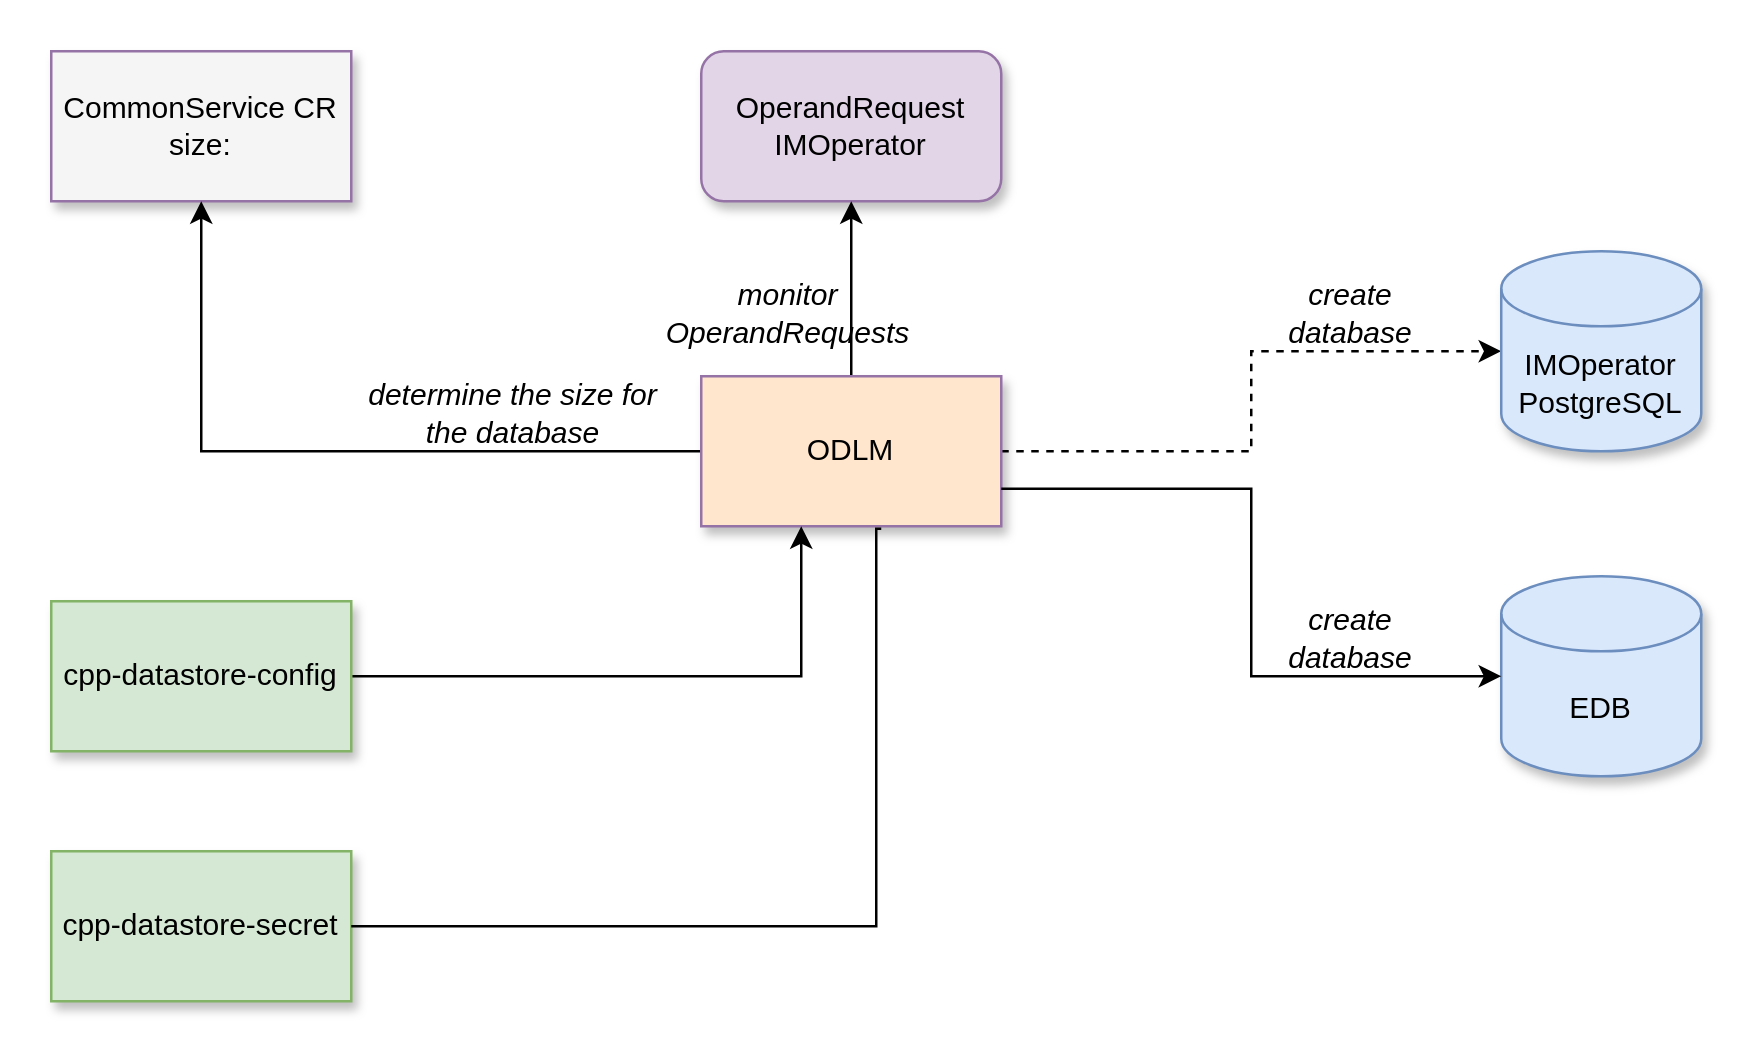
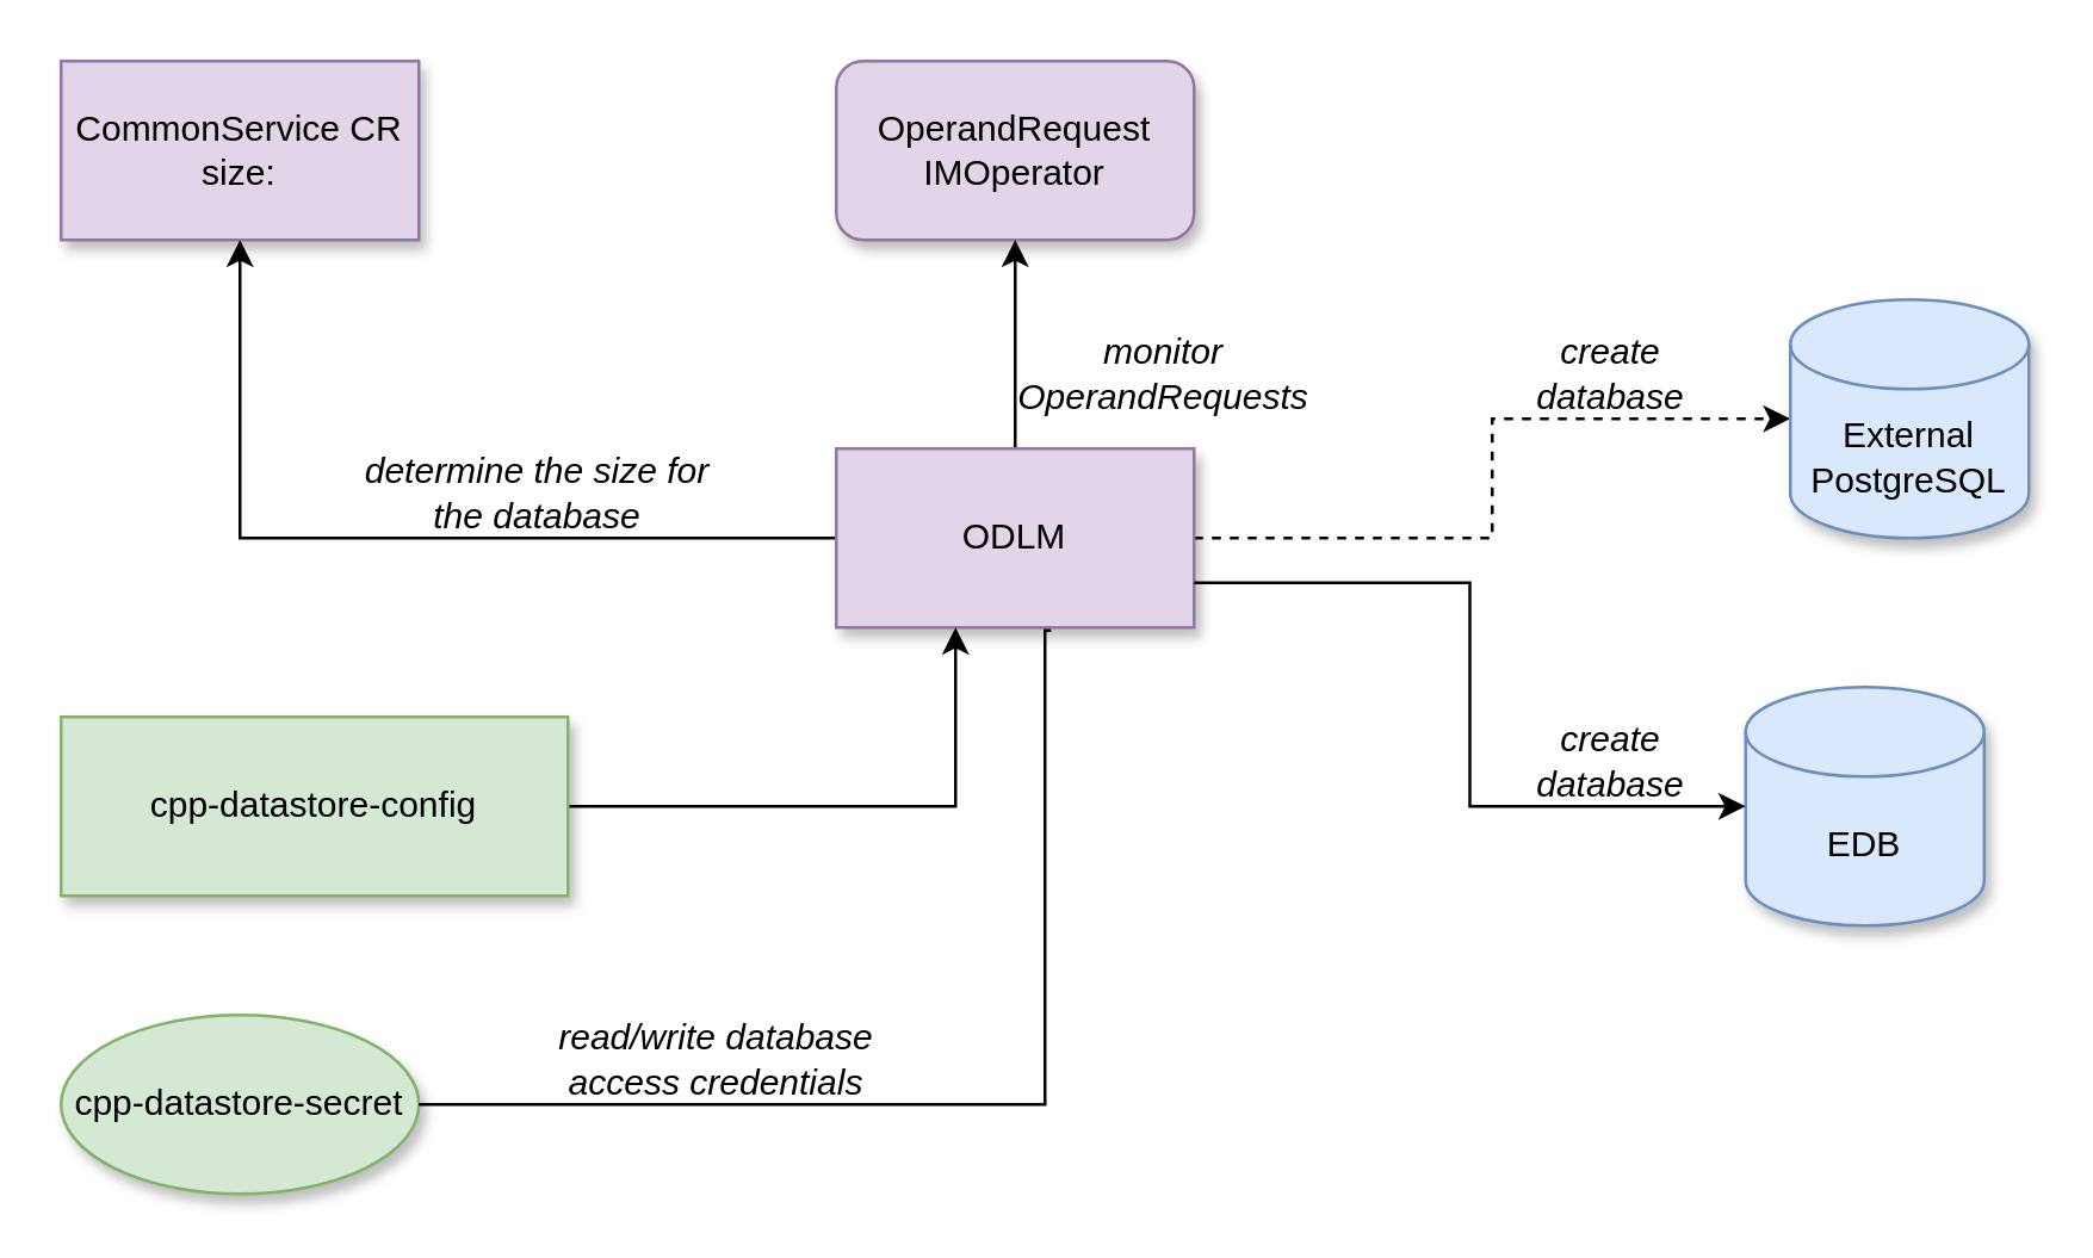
  <mxCell id="0" />
  <mxCell id="1" parent="0" />
- <mxCell id="2" value="CommonService CR&lt;br&gt;size:" style="rounded=0;whiteSpace=wrap;html=1;fillColor=#f5f5f5;strokeColor=#9673a6;shadow=1;" vertex="1" parent="1"><mxGeometry x="20" y="20" width="120" height="60" as="geometry" /></mxCell>
+ <mxCell id="2" value="CommonService CR&lt;br&gt;size:" style="rounded=0;whiteSpace=wrap;html=1;fillColor=#e1d5e7;strokeColor=#9673a6;shadow=1;" vertex="1" parent="1"><mxGeometry x="20" y="20" width="120" height="60" as="geometry" /></mxCell>
  <mxCell id="3" value="OperandRequest&lt;br&gt;IMOperator" style="whiteSpace=wrap;html=1;fillColor=#e1d5e7;strokeColor=#9673a6;shadow=1;rounded=1;" vertex="1" parent="1"><mxGeometry x="280" y="20" width="120" height="60" as="geometry" /></mxCell>
  <mxCell id="4" style="edgeStyle=orthogonalEdgeStyle;rounded=0;orthogonalLoop=1;jettySize=auto;html=1;exitX=0;exitY=0.5;exitDx=0;exitDy=0;entryX=0.5;entryY=1;entryDx=0;entryDy=0;" edge="1" parent="1" source="7" target="2"><mxGeometry relative="1" as="geometry" /></mxCell>
  <mxCell id="5" style="edgeStyle=orthogonalEdgeStyle;rounded=0;orthogonalLoop=1;jettySize=auto;html=1;exitX=0.5;exitY=0;exitDx=0;exitDy=0;entryX=0.5;entryY=1;entryDx=0;entryDy=0;" edge="1" parent="1" source="7" target="3"><mxGeometry relative="1" as="geometry" /></mxCell>
  <mxCell id="6" style="edgeStyle=orthogonalEdgeStyle;rounded=0;orthogonalLoop=1;jettySize=auto;html=1;exitX=1;exitY=0.5;exitDx=0;exitDy=0;dashed=1;" edge="1" parent="1" source="7" target="12"><mxGeometry relative="1" as="geometry" /></mxCell>
- <mxCell id="7" value="ODLM" style="rounded=0;whiteSpace=wrap;html=1;fillColor=#ffe6cc;strokeColor=#9673a6;shadow=1;" vertex="1" parent="1"><mxGeometry x="280" y="150" width="120" height="60" as="geometry" /></mxCell>
+ <mxCell id="7" value="ODLM" style="rounded=0;whiteSpace=wrap;html=1;fillColor=#e1d5e7;strokeColor=#9673a6;shadow=1;" vertex="1" parent="1"><mxGeometry x="280" y="150" width="120" height="60" as="geometry" /></mxCell>
  <mxCell id="8" style="edgeStyle=orthogonalEdgeStyle;rounded=0;orthogonalLoop=1;jettySize=auto;html=1;exitX=1;exitY=0.5;exitDx=0;exitDy=0;" edge="1" parent="1" source="9"><mxGeometry relative="1" as="geometry"><mxPoint x="320" y="210" as="targetPoint" /><Array as="points"><mxPoint x="320" y="270" /><mxPoint x="320" y="210" /></Array></mxGeometry></mxCell>
- <mxCell id="9" value="cpp-datastore-config" style="rounded=0;whiteSpace=wrap;html=1;fillColor=#d5e8d4;strokeColor=#82b366;shadow=1;" vertex="1" parent="1"><mxGeometry x="20" y="240" width="120" height="60" as="geometry" /></mxCell>
- <mxCell id="10" value="cpp-datastore-secret" style="rounded=0;whiteSpace=wrap;html=1;fillColor=#d5e8d4;strokeColor=#82b366;shadow=1;" vertex="1" parent="1"><mxGeometry x="20" y="340" width="120" height="60" as="geometry" /></mxCell>
+ <mxCell id="9" value="cpp-datastore-config" style="rounded=0;whiteSpace=wrap;html=1;fillColor=#d5e8d4;strokeColor=#82b366;shadow=1;" vertex="1" parent="1"><mxGeometry x="20" y="240" width="170" height="60" as="geometry" /></mxCell>
+ <mxCell id="10" value="cpp-datastore-secret" style="ellipse;whiteSpace=wrap;html=1;fillColor=#d5e8d4;strokeColor=#82b366;shadow=1;" vertex="1" parent="1"><mxGeometry x="20" y="340" width="120" height="60" as="geometry" /></mxCell>
  <mxCell id="11" value="" style="edgeStyle=elbowEdgeStyle;elbow=horizontal;endArrow=none;html=1;curved=0;rounded=0;endSize=8;startSize=8;entryX=1;entryY=0.5;entryDx=0;entryDy=0;exitX=0.6;exitY=1.017;exitDx=0;exitDy=0;exitPerimeter=0;" edge="1" parent="1" source="7" target="10"><mxGeometry width="50" height="50" relative="1" as="geometry"><mxPoint x="320" y="260" as="sourcePoint" /><mxPoint x="370" y="210" as="targetPoint" /><Array as="points"><mxPoint x="350" y="290" /></Array></mxGeometry></mxCell>
- <mxCell id="12" value="IMOperator PostgreSQL" style="shape=cylinder3;whiteSpace=wrap;html=1;boundedLbl=1;backgroundOutline=1;size=15;fillColor=#dae8fc;strokeColor=#6c8ebf;shadow=1;" vertex="1" parent="1"><mxGeometry x="600" y="100" width="80" height="80" as="geometry" /></mxCell>
- <mxCell id="13" value="EDB" style="shape=cylinder3;whiteSpace=wrap;html=1;boundedLbl=1;backgroundOutline=1;size=15;shadow=1;fillColor=#dae8fc;strokeColor=#6c8ebf;" vertex="1" parent="1"><mxGeometry x="600" y="230" width="80" height="80" as="geometry" /></mxCell>
+ <mxCell id="12" value="External PostgreSQL" style="shape=cylinder3;whiteSpace=wrap;html=1;boundedLbl=1;backgroundOutline=1;size=15;fillColor=#dae8fc;strokeColor=#6c8ebf;shadow=1;" vertex="1" parent="1"><mxGeometry x="600" y="100" width="80" height="80" as="geometry" /></mxCell>
+ <mxCell id="13" value="EDB" style="shape=cylinder3;whiteSpace=wrap;html=1;boundedLbl=1;backgroundOutline=1;size=15;shadow=1;fillColor=#dae8fc;strokeColor=#6c8ebf;" vertex="1" parent="1"><mxGeometry x="585" y="230" width="80" height="80" as="geometry" /></mxCell>
  <mxCell id="14" style="edgeStyle=orthogonalEdgeStyle;rounded=0;orthogonalLoop=1;jettySize=auto;html=1;exitX=1;exitY=0.75;exitDx=0;exitDy=0;entryX=0;entryY=0.5;entryDx=0;entryDy=0;entryPerimeter=0;" edge="1" parent="1" source="7" target="13"><mxGeometry relative="1" as="geometry" /></mxCell>
- <mxCell id="15" value="&lt;i&gt;determine the size for the database&lt;/i&gt;" style="text;html=1;strokeColor=none;fillColor=none;align=center;verticalAlign=middle;whiteSpace=wrap;rounded=0;" vertex="1" parent="1"><mxGeometry x="145" y="150" width="120" height="30" as="geometry" /></mxCell>
- <mxCell id="16" value="&lt;i&gt;monitor&lt;/i&gt; &lt;i&gt;OperandRequests&lt;/i&gt;" style="text;html=1;strokeColor=none;fillColor=none;align=center;verticalAlign=middle;whiteSpace=wrap;rounded=0;" vertex="1" parent="1"><mxGeometry x="285" y="110" width="60" height="30" as="geometry" /></mxCell>
+ <mxCell id="15" value="&lt;i&gt;determine the size for the database&lt;/i&gt;" style="text;html=1;strokeColor=none;fillColor=none;align=center;verticalAlign=middle;whiteSpace=wrap;rounded=0;" vertex="1" parent="1"><mxGeometry x="120" y="150" width="120" height="30" as="geometry" /></mxCell>
+ <mxCell id="16" value="&lt;i&gt;monitor&lt;/i&gt; &lt;i&gt;OperandRequests&lt;/i&gt;" style="text;html=1;strokeColor=none;fillColor=none;align=center;verticalAlign=middle;whiteSpace=wrap;rounded=0;" vertex="1" parent="1"><mxGeometry x="360" y="110" width="60" height="30" as="geometry" /></mxCell>
  <mxCell id="17" value="&lt;i style=&quot;border-color: var(--border-color);&quot;&gt;create database&lt;/i&gt;" style="text;html=1;strokeColor=none;fillColor=none;align=center;verticalAlign=middle;whiteSpace=wrap;rounded=0;" vertex="1" parent="1"><mxGeometry x="510" y="110" width="60" height="30" as="geometry" /></mxCell>
  <mxCell id="18" value="&lt;i style=&quot;border-color: var(--border-color);&quot;&gt;create database&lt;/i&gt;" style="text;html=1;strokeColor=none;fillColor=none;align=center;verticalAlign=middle;whiteSpace=wrap;rounded=0;" vertex="1" parent="1"><mxGeometry x="510" y="240" width="60" height="30" as="geometry" /></mxCell>
+ <mxCell id="19" value="&lt;i&gt;read/write database access credentials&lt;/i&gt;" style="text;html=1;strokeColor=none;fillColor=none;align=center;verticalAlign=middle;whiteSpace=wrap;rounded=0;" vertex="1" parent="1"><mxGeometry x="180" y="340" width="120" height="30" as="geometry" /></mxCell>
